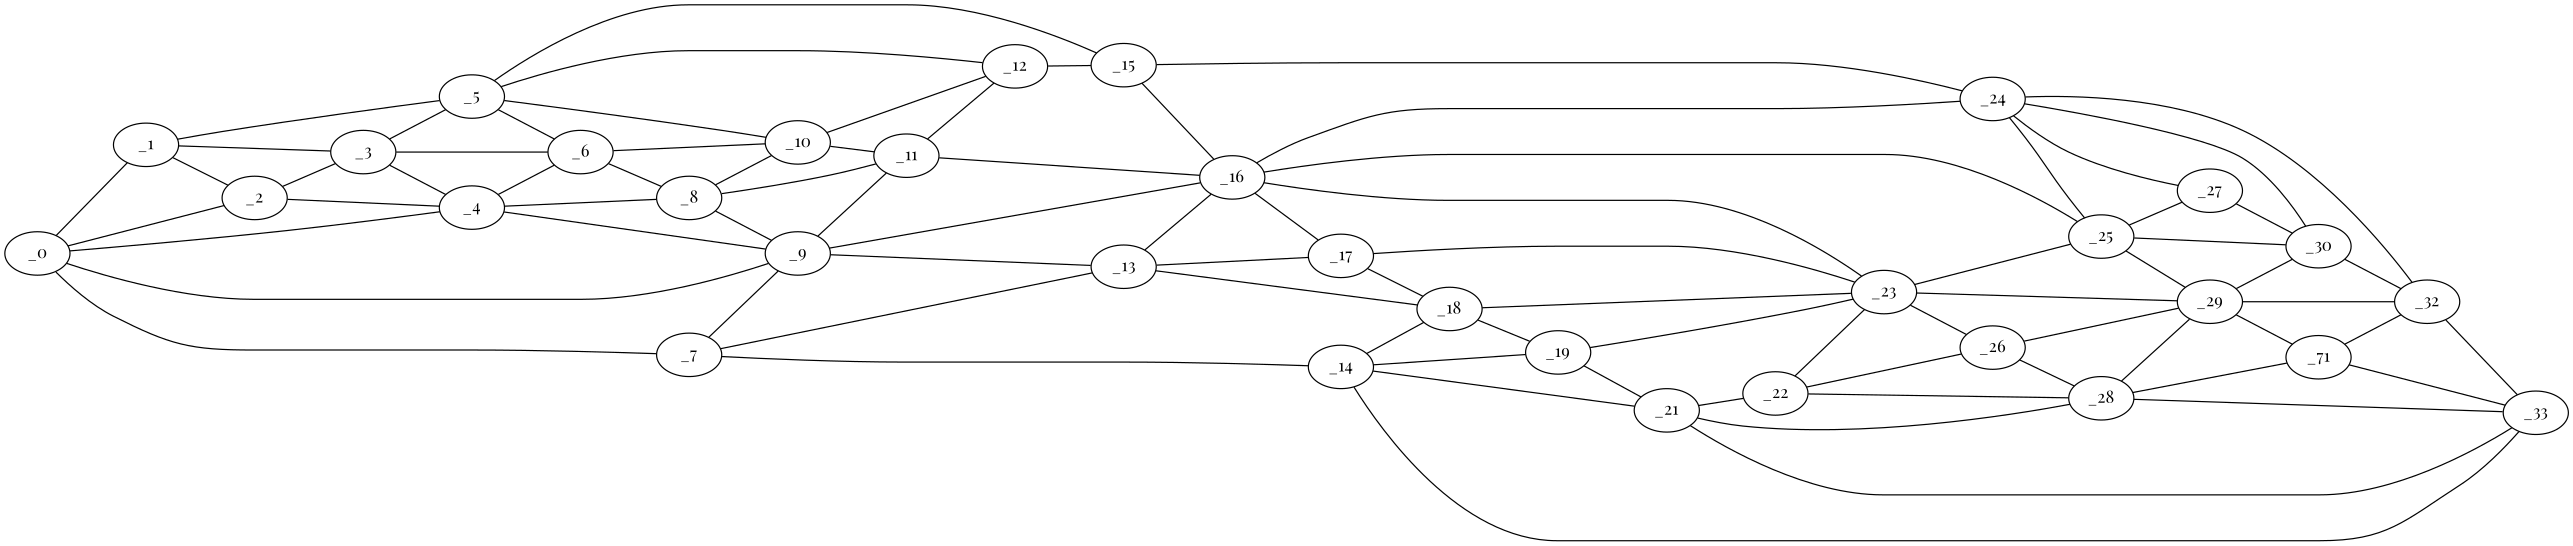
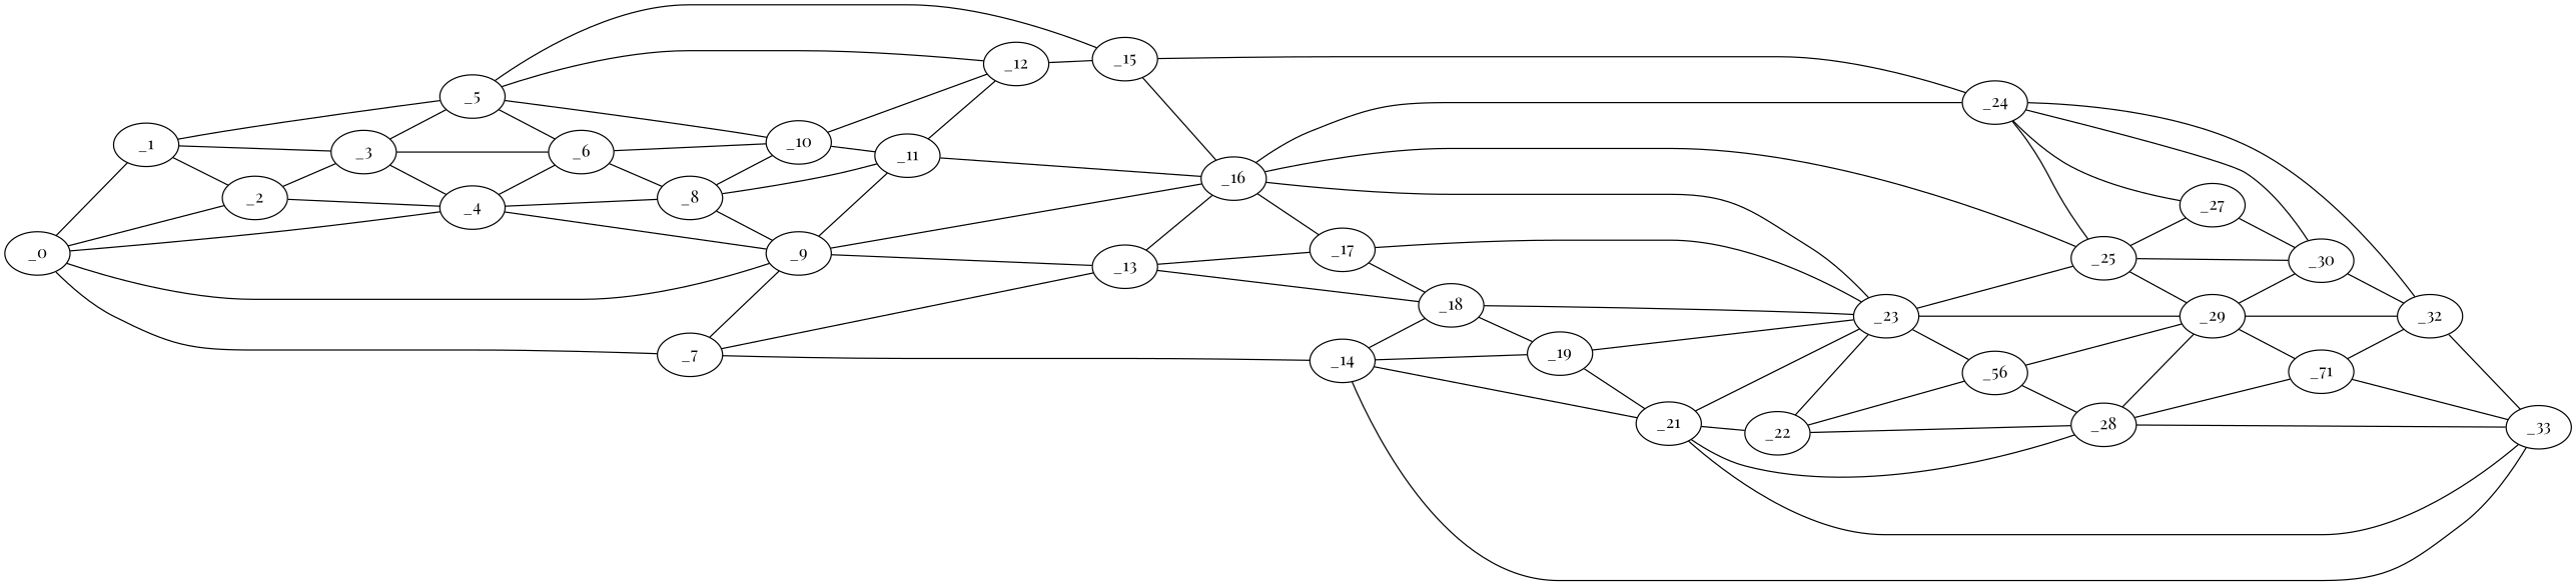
  graph {
    fontname="Playfair Display"
    rankdir=LR
    node [fontname="Playfair Display" x=44 y=49]
    edge [fontname="Playfair Display" valence=2]
    _0 [x=18 y=56]
    _1 [x=19 y=77]
    _2 [x=20 y=70]
    _4 [x=33 y=73]
    _7 [x=38 y=44]
    _9 [y=58]
    _3 [x=25 y=79]
    _5 [x=34 y=90]
    _6 [x=37 y=84]
    _8 [x=41 y=76]
    _13 [x=55]
    _14 [x=63 y=33]
    _11 [x=47 y=78]
    _16 [x=64 y=67]
    _10 [y=85]
    _12 [x=49 y=91]
    _15 [x=63 y=100]
    _17 [x=65 y=52]
    _18 [x=67]
    _19 [x=70 y=45]
    _21 [x=86 y=40]
    _33 [x=125 y=41]
    _24 [x=98 y=81]
    _23 [x=96 y=59]
    _25 [x=100 y=69]
    _27 [x=105 y=75]
    _30 [x=110 y=73]
    _32 [x=124 y=65]
    _22 [x=96 y=47]
    _28 [x=108 y=43]
-   _26 [x=101]
+   _26 [x=101 label=_56]
    _29 [x=109 y=55]
    n33 [label=_71 x=121 y=51]
    _0 -- _1 [valence=1]
    _0 -- _2 [valence=1]
    _0 -- _4 [valence=1]
    _0 -- _7 [valence=1]
    _0 -- _9 [valence=1]
    _1 -- _2
    _1 -- _3
    _1 -- _5 [valence=1]
    _2 -- _4
    _2 -- _3 [valence=1]
    _4 -- _9 [valence=1]
    _4 -- _6
    _4 -- _8
    _7 -- _9
    _7 -- _13 [valence=1]
    _7 -- _14 [valence=1]
    _9 -- _13
    _9 -- _11 [valence=1]
    _9 -- _16
    _3 -- _4
    _3 -- _5
    _3 -- _6
    _5 -- _6
    _5 -- _10 [valence=1]
    _5 -- _12
    _5 -- _15 [valence=1]
    _6 -- _8 [valence=1]
    _6 -- _10
    _8 -- _9
    _8 -- _11
    _8 -- _10
    _13 -- _16
    _13 -- _17
    _13 -- _18 [valence=1]
    _14 -- _18 [valence=1]
    _14 -- _19
    _14 -- _21
    _14 -- _33 [valence=1]
    _11 -- _16
    _11 -- _12
    _16 -- _17
    _16 -- _24 [valence=1]
    _16 -- _23
    _16 -- _25
    _10 -- _11
    _10 -- _12
    _12 -- _15 [valence=1]
    _15 -- _16
    _15 -- _24 [valence=1]
    _17 -- _18
    _17 -- _23
    _18 -- _19
    _18 -- _23 [valence=1]
    _19 -- _21 [valence=1]
    _19 -- _23
    _21 -- _33 [valence=1]
+   _21 -- _23
    _21 -- _22 [valence=1]
    _21 -- _28
    _24 -- _25
    _24 -- _27 [valence=1]
    _24 -- _30 [valence=1]
    _24 -- _32 [valence=1]
    _23 -- _25 [valence=1]
    _23 -- _26
    _23 -- _29
    _25 -- _27
    _25 -- _30 [valence=1]
    _25 -- _29
    _27 -- _30
    _30 -- _32
    _32 -- _33 [valence=1]
    _22 -- _23 [valence=1]
    _22 -- _28
    _22 -- _26
    _28 -- _33 [valence=1]
    _28 -- _29
    _28 -- n33 [valence=1]
    _26 -- _28
    _26 -- _29
    _29 -- _30 [valence=1]
    _29 -- _32
    _29 -- n33
    n33 -- _33
    n33 -- _32 [valence=1]
  }
